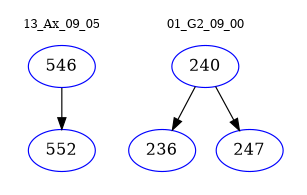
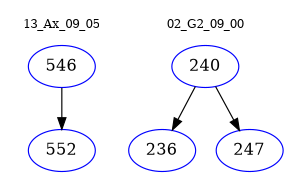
  digraph {
    node [color=blue]
    edge [color=black]
    n1 [label=546]
    n2 [label=552]
    n3 [label=240]
    n4 [label=236]
    n5 [label=247]
    subgraph cluster_1 {
      color=white
      fontsize=10
      label="13_Ax_09_05"
      n1
      n2
    }
    subgraph cluster_2 {
      color=white
      fontsize=10
-     label="01_G2_09_00"
+     label="02_G2_09_00"
      n3
      n4
      n5
    }
    n1 -> n2
    n3 -> n4
    n3 -> n5
  }
